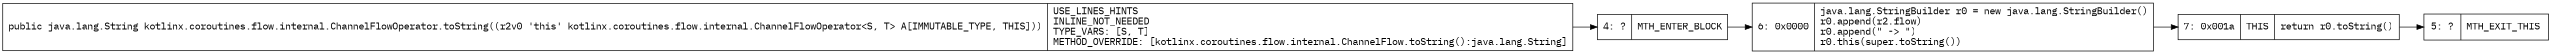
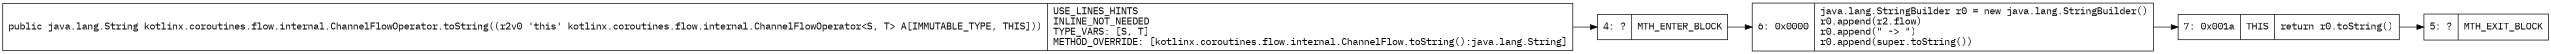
  digraph {
    fontname="IBM Plex Mono"
    rankdir=LR
    node [fontname="IBM Plex Mono" shape=record]
    edge [fontname="IBM Plex Mono"]
    n1 [label="{4\:\ ?|MTH_ENTER_BLOCK\l}"]
-   n2 [label="{6\:\ 0x0000|java.lang.StringBuilder r0 = new java.lang.StringBuilder()\lr0.append(r2.flow)\lr0.append(\" \-\> \")\lr0.this(super.toString())\l}"]
+   n2 [label="{6\:\ 0x0000|java.lang.StringBuilder r0 = new java.lang.StringBuilder()\lr0.append(r2.flow)\lr0.append(\" \-\> \")\lr0.append(super.toString())\l}"]
    n3 [label="{7\:\ 0x001a|THIS\l|return r0.toString()\l}"]
-   n4 [label="{5\:\ ?|MTH_EXIT_THIS\l}"]
+   n4 [label="{5\:\ ?|MTH_EXIT_BLOCK\l}"]
    n5 [label="{public java.lang.String kotlinx.coroutines.flow.internal.ChannelFlowOperator.toString((r2v0 'this' kotlinx.coroutines.flow.internal.ChannelFlowOperator\<S, T\> A[IMMUTABLE_TYPE, THIS]))  | USE_LINES_HINTS\lINLINE_NOT_NEEDED\lTYPE_VARS: [S, T]\lMETHOD_OVERRIDE: [kotlinx.coroutines.flow.internal.ChannelFlow.toString():java.lang.String]\l}"]
    n1 -> n2
    n2 -> n3
    n3 -> n4
    n5 -> n1
  }
